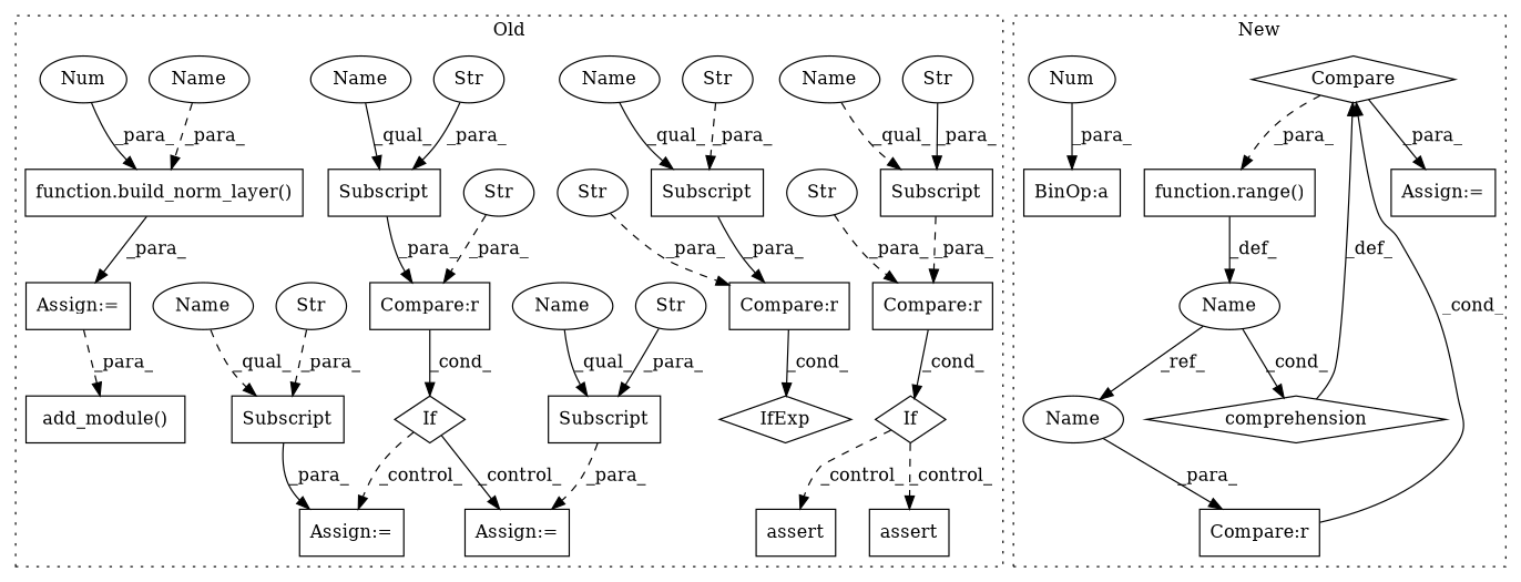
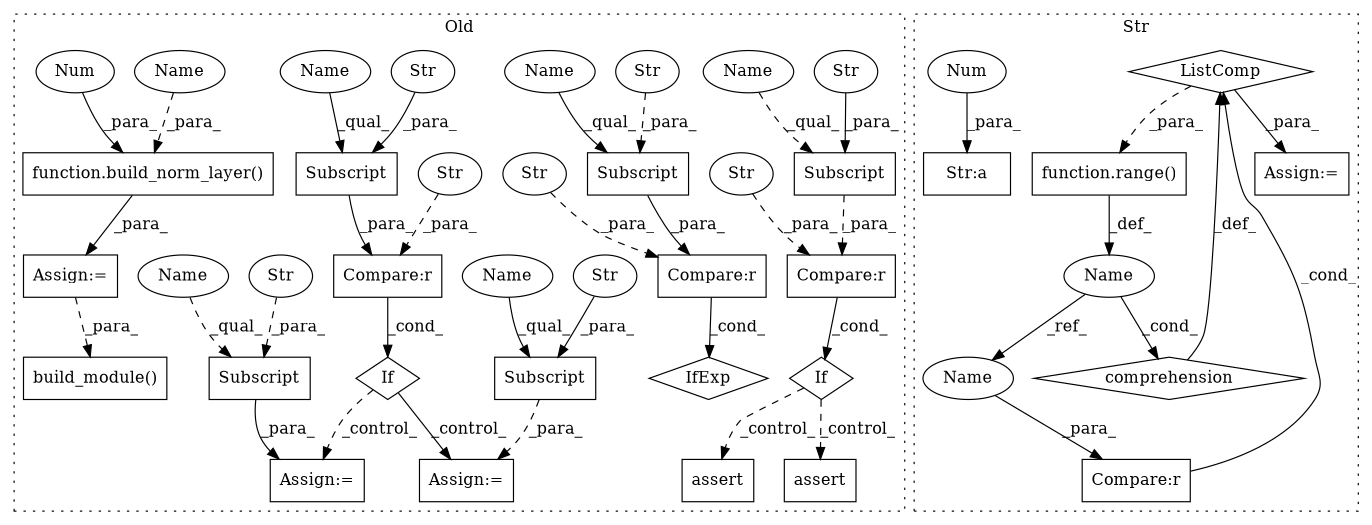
  digraph {
    node [a=66 l=9 s=8300 shape=box]
    edge [style=solid]
-   n1 [a=75 l="16,1" label="add_module()" s="9035,9081"]
+   n1 [a=75 l="16,1" label="build_module()" s="9035,9081"]
    n2 [a=75 l="17,1" label="function.build_norm_layer()" s="8919,8949"]
    n3 [a=63 l="20,0" label=Subscript s="8548,0"]
    n4 [label=Str s=8558 shape=ellipse]
    n5 [a=63 l="17,0" label=Subscript s="8990,0"]
    n6 [l=6 label=Str s=9000 shape=ellipse]
    n7 [a=63 l="17,0" label=Subscript s="8300,0"]
    n8 [a=40 l=25 label="Compare:r"]
    n9 [a=96 l="3,14" label=If s="8297,8325" shape=diamond]
    n10 [l=6 label=Str s=8310 shape=ellipse]
    n11 [a=63 l="17,0" label=Subscript s="8494,0"]
    n12 [a=40 l=25 label="Compare:r" s=8494]
    n13 [a=96 l="3,14" label=If s="8491,8519" shape=diamond]
    n14 [l=6 label=Str s=8504 shape=ellipse]
    n15 [a=63 l="22,0" label=Subscript s="8598,0"]
    n16 [a=40 l=25 label="Compare:r" s=8990]
    n17 [l=11 label=Str s=8608 shape=ellipse]
    n18 [l=4 label=Str s=9011 shape=ellipse]
    n19 [l=4 label=Str s=8515 shape=ellipse]
    n20 [l=4 label=Str s=8321 shape=ellipse]
    n21 [a=51 l="4,6" label=IfExp s="8986,9015" shape=diamond]
    n22 [a=65 l=7 label=assert s=8398]
    n23 [a=76 l=2 label=Num s=8947 shape=ellipse]
    n24 [a=65 l=7 label=assert s=8339]
    n25 [a=68 l=3 label="Assign:=" s=8916]
    n26 [a=68 l=3 label="Assign:=" s=8595]
    n27 [a=68 l=3 label="Assign:=" s=8545]
    n28 [a=87 label=Name s=8548 shape=ellipse]
    n29 [a=87 label=Name shape=ellipse]
    n30 [a=87 label=Name s=8936 shape=ellipse]
    n31 [a=87 label=Name s=8990 shape=ellipse]
    n32 [a=87 label=Name s=8598 shape=ellipse]
    n33 [a=87 label=Name s=8494 shape=ellipse]
-   n34 [a=106 l=51 label=Compare s=8458 shape=diamond]
+   n34 [a=106 l=51 label=ListComp s=8458 shape=diamond]
    n35 [a=45 l=3 label=comprehension s=8478 shape=diamond]
    n36 [a=68 l=3 label="Assign:=" s=8455]
    n37 [a=75 l="6,1" label="function.range()" s="8487,8507"]
-   n38 [a=82 l=3 label="BinOp:a" s=8503]
+   n38 [a=82 l=3 label="Str:a" s=8503]
    n39 [a=40 l=18 label="Compare:r" s=8459]
    n40 [a=87 l=1 label=Name s=8482 shape=ellipse]
    n41 [a=76 l=1 label=Num s=8506 shape=ellipse]
    n42 [a=87 l=1 label=Name s=8459 shape=ellipse]
    subgraph cluster_1 {
      label=Old
      style=dotted
      n1
      n2
      n3
      n4
      n5
      n6
      n7
      n8
      n9
      n10
      n11
      n12
      n13
      n14
      n15
      n16
      n17
      n18
      n19
      n20
      n21
      n22
      n23
      n24
      n25
      n26
      n27
      n28
      n29
      n30
      n31
      n32
      n33
    }
    subgraph cluster_2 {
-     label=New
+     label=Str
      style=dotted
      n34
      n35
      n36
      n37
      n38
      n39
      n40
      n41
      n42
    }
    n2 -> n25 [label=_para_]
    n3 -> n27 [label=_para_ style=dashed]
    n4 -> n3 [label=_para_]
    n5 -> n16 [label=_para_]
    n6 -> n5 [label=_para_ style=dashed]
    n7 -> n8 [label=_para_ style=dashed]
    n8 -> n9 [label=_cond_]
    n9 -> n22 [label=_control_ style=dashed]
    n9 -> n24 [label=_control_ style=dashed]
    n10 -> n7 [label=_para_]
    n11 -> n12 [label=_para_]
    n12 -> n13 [label=_cond_]
    n13 -> n26 [label=_control_ style=dashed]
    n13 -> n27 [label=_control_]
    n14 -> n11 [label=_para_]
    n15 -> n26 [label=_para_]
    n16 -> n21 [label=_cond_]
    n17 -> n15 [label=_para_ style=dashed]
    n18 -> n16 [label=_para_ style=dashed]
    n19 -> n12 [label=_para_ style=dashed]
    n20 -> n8 [label=_para_ style=dashed]
    n23 -> n2 [label=_para_]
    n25 -> n1 [label=_para_ style=dashed]
    n28 -> n3 [label=_qual_]
    n29 -> n7 [label=_qual_ style=dashed]
    n30 -> n2 [label=_para_ style=dashed]
    n31 -> n5 [label=_qual_]
    n32 -> n15 [label=_qual_ style=dashed]
    n33 -> n11 [label=_qual_]
    n34 -> n36 [label=_para_]
    n34 -> n37 [label=_para_ style=dashed]
    n35 -> n34 [label=_def_]
    n37 -> n40 [label=_def_]
    n39 -> n34 [label=_cond_]
    n40 -> n35 [label=_cond_]
    n40 -> n42 [label=_ref_]
    n41 -> n38 [label=_para_]
    n42 -> n39 [label=_para_]
  }
